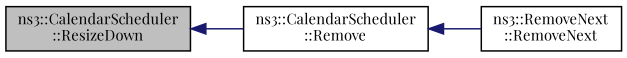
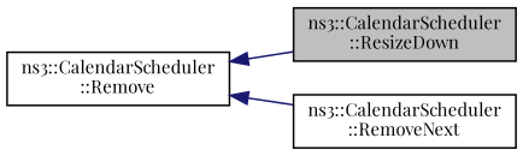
  digraph {
    fontname="Playfair Display"
    rankdir=LR
    node [color=black fillcolor=white fontname="Playfair Display" fontsize=10 shape=record style=filled]
    edge [color=midnightblue dir=back fontname="Playfair Display" fontsize=10 labelfontname=Helvetica labelfontsize=10 style=solid]
    n1 [fillcolor=grey75 fontcolor=black height=0.2 label="ns3::CalendarScheduler\l::ResizeDown" width=0.4]
    n2 [height=0.2 label="ns3::CalendarScheduler\l::Remove" width=0.4]
-   n3 [height=0.2 label="ns3::RemoveNext\l::RemoveNext" width=0.4]
-   n1 -> n2
+   n3 [height=0.2 label="ns3::CalendarScheduler\l::RemoveNext" width=0.4]
+   n2 -> n1
    n2 -> n3
  }
